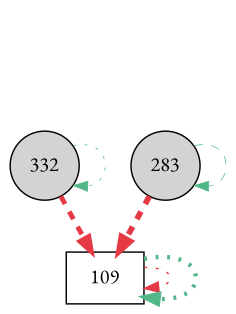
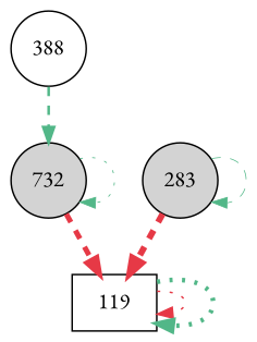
  digraph {
    fontname="EB Garamond"
    rankdir=TB
    node [fillcolor=white fontname="EB Garamond" shape=circle style=filled]
    edge [color="#52b788" fontname="EB Garamond" style=dashed]
-   n2 [fillcolor=lightgrey label=332]
-   n3 [label=109 shape=box]
+   n1 [label=388]
+   n2 [fillcolor=lightgrey label=732]
+   n3 [label=119 shape=box]
    n4 [fillcolor=lightgrey label=283]
+   n1 -> n2 [penwidth=1.70]
    n2 -> n2 [penwidth=0.55 style=dotted]
    n2 -> n3 [color="#e63946" penwidth=3.39]
    n3 -> n3 [color="#e63946" penwidth=1.00 style=dotted]
    n3 -> n3 [penwidth=3.00 style=dotted]
    n4 -> n3 [color="#e63946" penwidth=4.00]
    n4 -> n4 [penwidth=0.50]
  }
